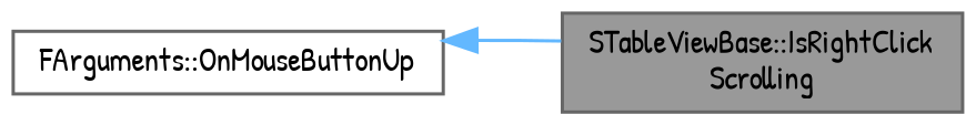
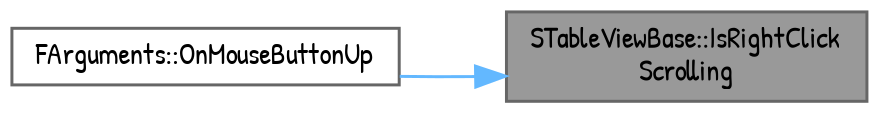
  digraph {
    rankdir=RL
    fontname="Patrick Hand"
    node [fontname="Patrick Hand" fontsize=10 shape=box style=filled]
    n1 [color=gray40 fillcolor=grey60 fontcolor=black height=0.2 label="STableViewBase::IsRightClick\lScrolling" width=0.4]
    n2 [color=grey40 fillcolor=white height=0.2 label="FArguments::OnMouseButtonUp" width=0.4]
-   n2 -> n1 [color=steelblue1 dir=back fontname="Patrick Hand" fontsize=10 labelfontname=Helvetica labelfontsize=10 style=solid]
+   n1 -> n2 [color=steelblue1 dir=back fontname="Patrick Hand" fontsize=10 labelfontname=Helvetica labelfontsize=10 style=solid]
  }
